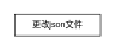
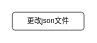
  <mxCell id="0" />
  <mxCell id="1" parent="0" />
- <mxCell id="2" value="更改json文件" style="rounded=0;whiteSpace=wrap;html=1;" vertex="1" parent="1"><mxGeometry x="20" y="20" width="120" height="30" as="geometry" /></mxCell>
+ <mxCell id="2" value="更改json文件" style="whiteSpace=wrap;html=1;rounded=1;" vertex="1" parent="1"><mxGeometry x="20" y="20" width="120" height="30" as="geometry" /></mxCell>
